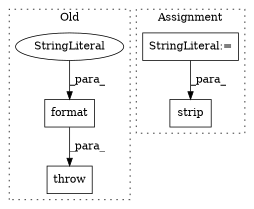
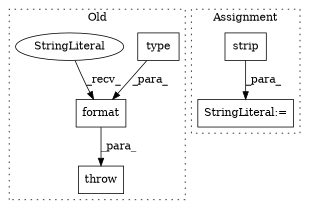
  digraph {
    node [a=32 shape=box]
+   n1 [l="5,1" label=type s="10197,10206"]
    n2 [l="7,1" label=format s="10190,10216"]
    n3 [a=45 l=107 label=StringLiteral s=10082 shape=ellipse]
    n4 [a=53 l=6 label=throw s=10061]
    n5 [l=7 label=strip s=10127]
    n6 [a=7 l=1 label="StringLiteral:=" s=10102]
    subgraph cluster_1 {
      label=Old
      style=dotted
+     n1
      n2
      n3
      n4
    }
    subgraph cluster_2 {
      label=Assignment
      style=dotted
      n5
      n6
    }
+   n1 -> n2 [label=_para_]
    n2 -> n4 [label=_para_]
-   n3 -> n2 [label=_para_]
-   n6 -> n5 [label=_para_]
+   n3 -> n2 [label=_recv_]
+   n5 -> n6 [label=_para_]
  }
